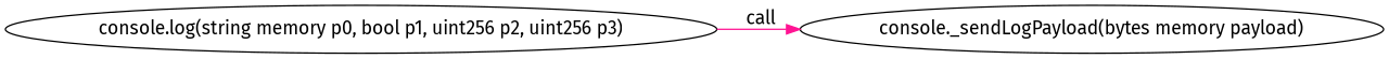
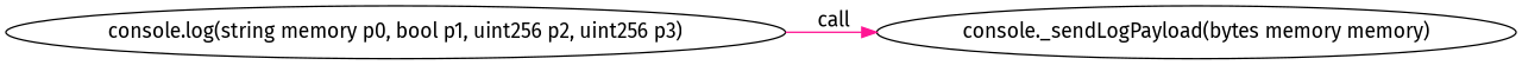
  digraph {
    rankdir=LR
    fontname="Fira Sans"
    node [fontname="Fira Sans"]
    "console.log(string memory p0, bool p1, uint256 p2, uint256 p3)" [height=0.5 width=7.1464]
-   "console._sendLogPayload(bytes memory payload)" [height=0.5 width=5.7372]
+   "console._sendLogPayload(bytes memory payload)" [height=0.5 width=5.7372 label="console._sendLogPayload(bytes memory memory)"]
    "console.log(string memory p0, bool p1, uint256 p2, uint256 p3)" -> "console._sendLogPayload(bytes memory payload)" [label=" call" color=deeppink fontname="Fira Sans"]
  }
